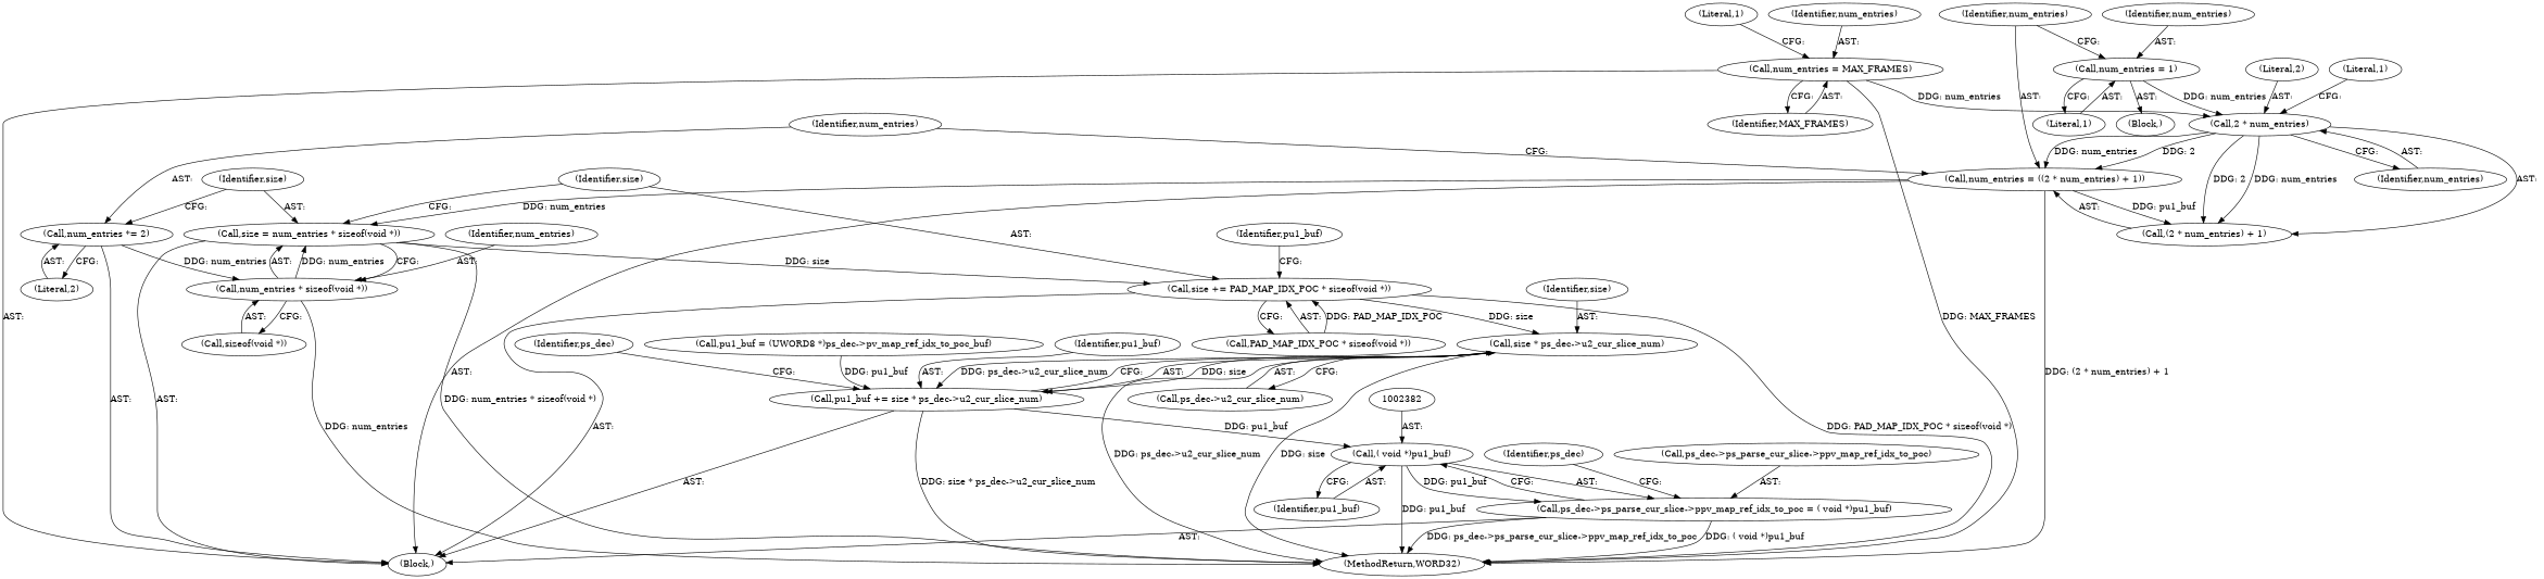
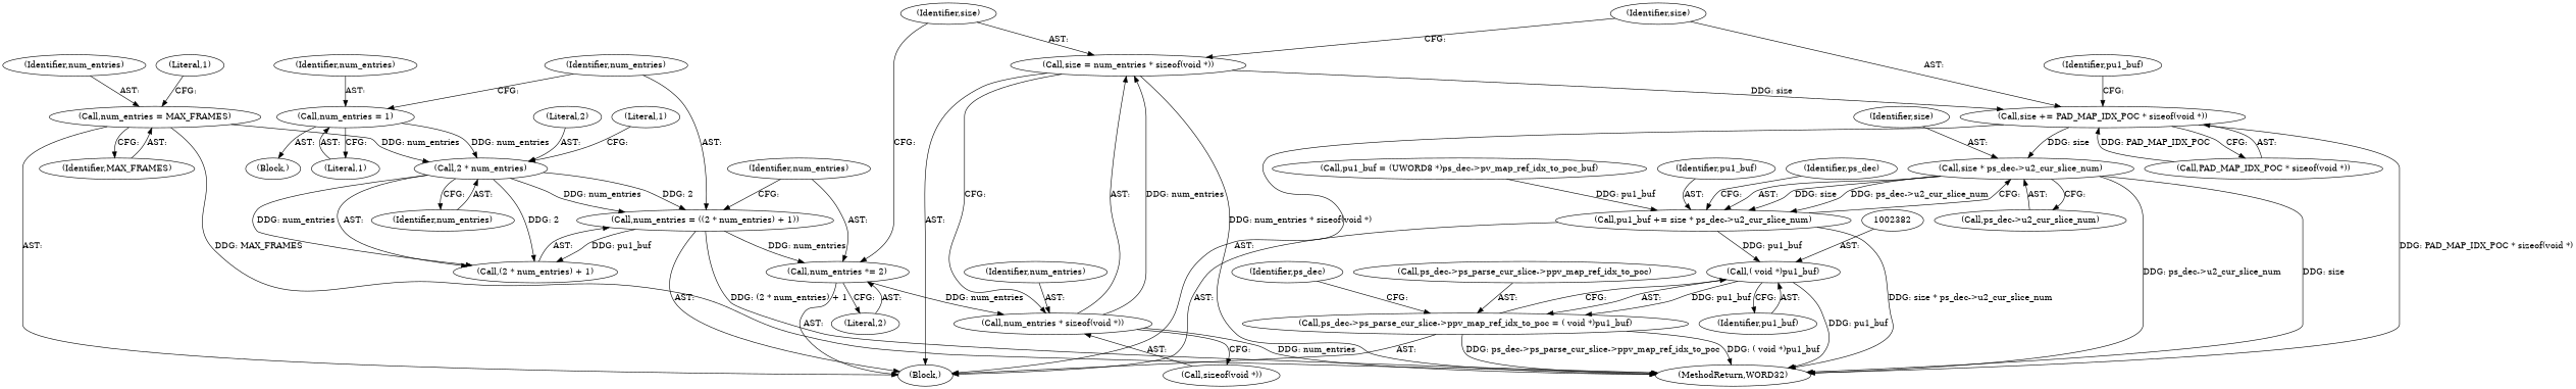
  digraph {
    n1 [label="(Call,size = num_entries * sizeof(void *))"]
    n2 [label="(Call,num_entries * sizeof(void *))"]
    n3 [label="(Call,size += PAD_MAP_IDX_POC * sizeof(void *))"]
    n4 [label="(Block,)"]
    n5 [label="(MethodReturn,WORD32)"]
    n6 [label="(Call,sizeof(void *))"]
    n7 [label="(Call,size * ps_dec->u2_cur_slice_num)"]
    n8 [label="(Call,PAD_MAP_IDX_POC * sizeof(void *))"]
    n9 [label="(Call,num_entries *= 2)"]
    n10 [label="(Literal,2)"]
    n11 [label="(Call,num_entries = ((2 * num_entries) + 1))"]
    n12 [label="(Call,(2 * num_entries) + 1)"]
    n13 [label="(Call,2 * num_entries)"]
    n14 [label="(Identifier,num_entries)"]
    n15 [label="(Call,num_entries = MAX_FRAMES)"]
    n16 [label="(Identifier,MAX_FRAMES)"]
    n17 [label="(Call,num_entries = 1)"]
    n18 [label="(Block,)"]
    n19 [label="(Literal,1)"]
    n20 [label="(Call,pu1_buf += size * ps_dec->u2_cur_slice_num)"]
    n21 [label="(Call,ps_dec->u2_cur_slice_num)"]
    n22 [label="(Call,( void *)pu1_buf)"]
    n23 [label="(Call,ps_dec->ps_parse_cur_slice->ppv_map_ref_idx_to_poc = ( void *)pu1_buf)"]
    n24 [label="(Identifier,pu1_buf)"]
    n25 [label="(Identifier,num_entries)"]
    n26 [label="(Literal,1)"]
    n27 [label="(Identifier,size)"]
    n28 [label="(Identifier,num_entries)"]
    n29 [label="(Identifier,size)"]
    n30 [label="(Literal,2)"]
    n31 [label="(Identifier,num_entries)"]
    n32 [label="(Identifier,pu1_buf)"]
    n33 [label="(Identifier,ps_dec)"]
    n34 [label="(Call,ps_dec->ps_parse_cur_slice->ppv_map_ref_idx_to_poc)"]
    n35 [label="(Identifier,num_entries)"]
    n36 [label="(Identifier,num_entries)"]
    n37 [label="(Call,pu1_buf = (UWORD8 *)ps_dec->pv_map_ref_idx_to_poc_buf)"]
    n38 [label="(Literal,1)"]
    n39 [label="(Identifier,pu1_buf)"]
    n40 [label="(Identifier,size)"]
    n41 [label="(Identifier,ps_dec)"]
    1002382
    n1 -> n2 [label="CFG: "]
    n1 -> n3 [label="DDG: size"]
    n1 -> n4 [label="AST: "]
    n1 -> n5 [label="DDG: num_entries * sizeof(void *)"]
    n2 -> n1 [label="AST: "]
    n2 -> n1 [label="DDG: num_entries"]
    n2 -> n5 [label="DDG: num_entries"]
    n2 -> n6 [label="CFG: "]
    n3 -> n4 [label="AST: "]
    n3 -> n5 [label="DDG: PAD_MAP_IDX_POC * sizeof(void *)"]
    n3 -> n7 [label="DDG: size"]
    n3 -> n8 [label="CFG: "]
    n6 -> n2 [label="AST: "]
    n7 -> n5 [label="DDG: ps_dec->u2_cur_slice_num"]
    n7 -> n5 [label="DDG: size"]
    n7 -> n20 [label="AST: "]
    n7 -> n20 [label="DDG: size"]
    n7 -> n20 [label="DDG: ps_dec->u2_cur_slice_num"]
    n7 -> n21 [label="CFG: "]
    n8 -> n3 [label="AST: "]
    n8 -> n3 [label="DDG: PAD_MAP_IDX_POC"]
    n9 -> n2 [label="DDG: num_entries"]
    n9 -> n4 [label="AST: "]
    n9 -> n10 [label="CFG: "]
    n10 -> n9 [label="AST: "]
    n11 -> n4 [label="AST: "]
    n11 -> n5 [label="DDG: (2 * num_entries) + 1"]
-   n11 -> n1 [label="DDG: num_entries"]
+   n11 -> n9 [label="DDG: num_entries"]
    n11 -> n12 [label="DDG: pu1_buf"]
    n12 -> n11 [label="AST: "]
    n13 -> n11 [label="DDG: 2"]
    n13 -> n11 [label="DDG: num_entries"]
    n13 -> n12 [label="AST: "]
    n13 -> n12 [label="DDG: 2"]
    n13 -> n12 [label="DDG: num_entries"]
    n13 -> n14 [label="CFG: "]
    n14 -> n13 [label="AST: "]
    n15 -> n4 [label="AST: "]
    n15 -> n5 [label="DDG: MAX_FRAMES"]
    n15 -> n13 [label="DDG: num_entries"]
    n15 -> n16 [label="CFG: "]
    n16 -> n15 [label="AST: "]
    n17 -> n13 [label="DDG: num_entries"]
    n17 -> n18 [label="AST: "]
    n17 -> n19 [label="CFG: "]
    n19 -> n17 [label="AST: "]
    n20 -> n4 [label="AST: "]
    n20 -> n5 [label="DDG: size * ps_dec->u2_cur_slice_num"]
    n20 -> n7 [label="CFG: "]
    n20 -> n22 [label="DDG: pu1_buf"]
    n21 -> n7 [label="AST: "]
    n22 -> n5 [label="DDG: pu1_buf"]
    n22 -> n23 [label="AST: "]
    n22 -> n23 [label="DDG: pu1_buf"]
    n22 -> n24 [label="CFG: "]
    n23 -> n4 [label="AST: "]
    n23 -> n5 [label="DDG: ps_dec->ps_parse_cur_slice->ppv_map_ref_idx_to_poc"]
    n23 -> n5 [label="DDG: ( void *)pu1_buf"]
    n23 -> n22 [label="CFG: "]
    n24 -> n22 [label="AST: "]
    n25 -> n17 [label="AST: "]
    n26 -> n13 [label="CFG: "]
    n27 -> n1 [label="CFG: "]
    n27 -> n3 [label="AST: "]
    n28 -> n9 [label="AST: "]
    n28 -> n11 [label="CFG: "]
    n29 -> n1 [label="AST: "]
    n29 -> n9 [label="CFG: "]
    n30 -> n13 [label="AST: "]
    n31 -> n2 [label="AST: "]
    n32 -> n3 [label="CFG: "]
    n33 -> n23 [label="CFG: "]
    n34 -> n23 [label="AST: "]
    n35 -> n11 [label="AST: "]
    n35 -> n17 [label="CFG: "]
    n36 -> n15 [label="AST: "]
    n37 -> n20 [label="DDG: pu1_buf"]
    n38 -> n15 [label="CFG: "]
    n39 -> n20 [label="AST: "]
    n40 -> n7 [label="AST: "]
    n41 -> n20 [label="CFG: "]
    1002382 -> n22 [label="AST: "]
  }
